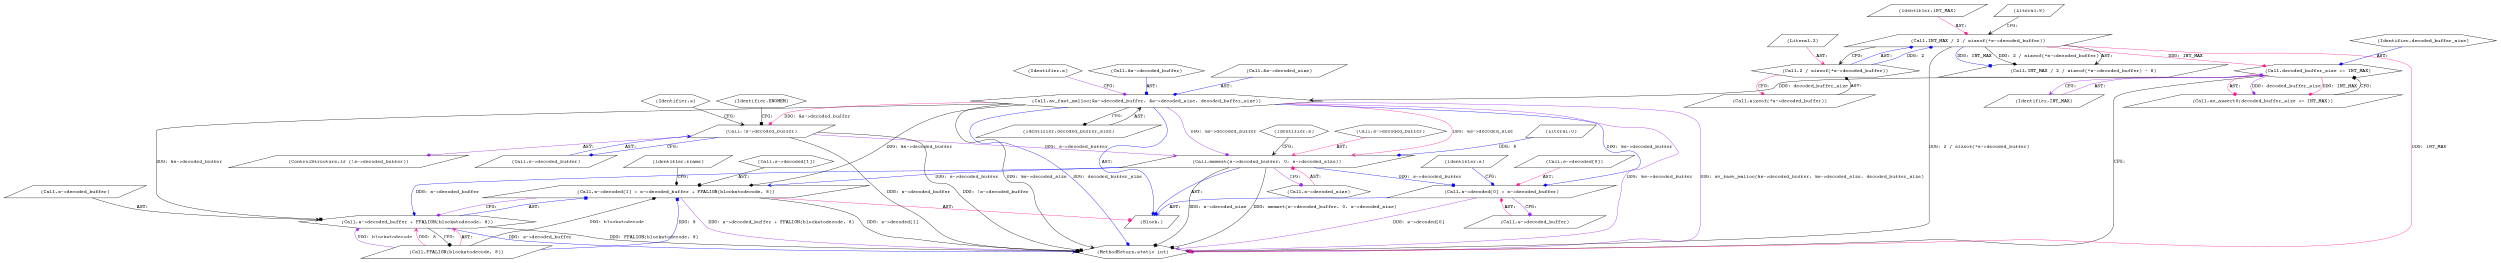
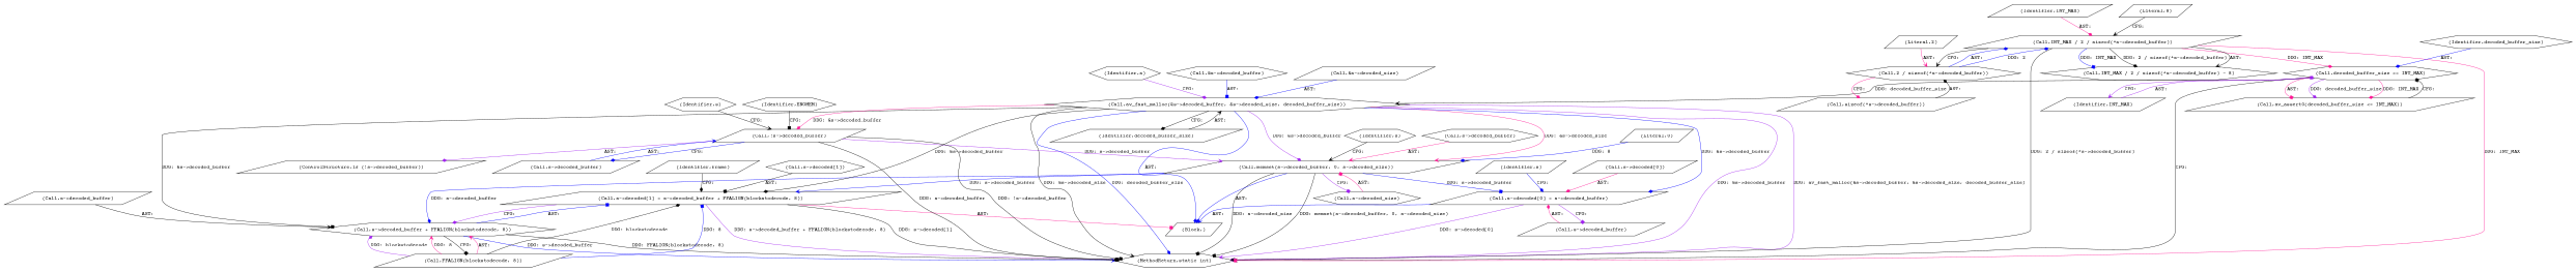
  digraph {
    fontname="Courier Prime"
    node [fontname="Courier Prime" shape=parallelogram]
    edge [arrowhead=diamond color=black fontname="Courier Prime"]
    n1 [label="(Call,memset(s->decoded_buffer, 0, s->decoded_size))"]
    n2 [label="(Call,s->decoded[0] = s->decoded_buffer)"]
    n3 [label="(Call,s->decoded[1] = s->decoded_buffer + FFALIGN(blockstodecode, 8))"]
    n4 [label="(Call,s->decoded_buffer + FFALIGN(blockstodecode, 8))" shape=hexagon]
    n5 [label="(MethodReturn,static int)" shape=hexagon]
    n6 [label="(Call,s->decoded_size)" shape=hexagon]
    n7 [label="(Block,)"]
    n8 [label="(Call,s->decoded_buffer)"]
    n9 [label="(Call,FFALIGN(blockstodecode, 8))"]
    n10 [label="(Call,!s->decoded_buffer)"]
    n11 [label="(ControlStructure,if (!s->decoded_buffer))"]
    n12 [label="(Call,s->decoded_buffer)"]
    n13 [label="(Call,av_fast_malloc(&s->decoded_buffer, &s->decoded_size, decoded_buffer_size))" shape=hexagon]
    n14 [label="(Identifier,decoded_buffer_size)"]
    n15 [label="(Call,decoded_buffer_size <= INT_MAX)" shape=hexagon]
    n16 [label="(Call,av_assert0(decoded_buffer_size <= INT_MAX))"]
    n17 [label="(Identifier,INT_MAX)"]
    n18 [label="(Call,INT_MAX / 2 / sizeof(*s->decoded_buffer))"]
    n19 [label="(Call,2 / sizeof(*s->decoded_buffer))" shape=hexagon]
-   n20 [label="(Call,INT_MAX / 2 / sizeof(*s->decoded_buffer) - 8)"]
+   n20 [label="(Call,INT_MAX / 2 / sizeof(*s->decoded_buffer) - 8)" shape=hexagon]
    n21 [label="(Call,sizeof(*s->decoded_buffer))"]
    n22 [label="(Identifier,s)" shape=hexagon]
    n23 [label="(Identifier,s)" shape=hexagon]
    n24 [label="(Identifier,s)" shape=hexagon]
    n25 [label="(Literal,2)"]
    n26 [label="(Identifier,ENOMEM)" shape=hexagon]
    n27 [label="(Identifier,decoded_buffer_size)" shape=hexagon]
    n28 [label="(Identifier,s)"]
    n29 [label="(Call,s->decoded[1])" shape=hexagon]
    n30 [label="(Call,s->decoded_buffer)" shape=hexagon]
    n31 [label="(Call,s->decoded_buffer)"]
    n32 [label="(Identifier,INT_MAX)"]
    n33 [label="(Identifier,frame)"]
    n34 [label="(Literal,8)"]
    n35 [label="(Call,s->decoded[0])"]
    n36 [label="(Literal,0)"]
    n37 [label="(Call,&s->decoded_buffer)" shape=hexagon]
    n38 [label="(Call,&s->decoded_size)"]
    n1 -> n2 [arrowhead=box color=blue label="DDG: s->decoded_buffer"]
    n1 -> n3 [arrowhead=vee color=blue label="DDG: s->decoded_buffer"]
    n1 -> n4 [color=blue label="DDG: s->decoded_buffer"]
    n1 -> n5 [arrowhead=box label="DDG: memset(s->decoded_buffer, 0, s->decoded_size)"]
    n1 -> n5 [arrowhead=box label="DDG: s->decoded_size"]
    n1 -> n6 [arrowhead=box color=purple label="CFG: "]
    n1 -> n7 [color=blue label="AST: "]
    n2 -> n5 [arrowhead=vee color=purple label="DDG: s->decoded[0]"]
    n2 -> n7 [arrowhead=vee color=blue label="AST: "]
    n2 -> n8 [arrowhead=box color=purple label="CFG: "]
    n3 -> n4 [color=purple label="CFG: "]
    n3 -> n5 [color=purple label="DDG: s->decoded_buffer + FFALIGN(blockstodecode, 8)"]
    n3 -> n5 [arrowhead=box label="DDG: s->decoded[1]"]
    n3 -> n7 [arrowhead=box color=deeppink label="AST: "]
    n4 -> n3 [arrowhead=box color=blue label="AST: "]
    n4 -> n5 [arrowhead=vee color=blue label="DDG: s->decoded_buffer"]
    n4 -> n5 [arrowhead=box label="DDG: FFALIGN(blockstodecode, 8)"]
    n4 -> n9 [arrowhead=box label="CFG: "]
    n6 -> n1 [arrowhead=box color=deeppink label="AST: "]
    n8 -> n2 [color=deeppink label="AST: "]
    n9 -> n3 [label="DDG: blockstodecode"]
    n9 -> n3 [arrowhead=box color=blue label="DDG: 8"]
    n9 -> n4 [arrowhead=vee color=deeppink label="AST: "]
    n9 -> n4 [color=purple label="DDG: blockstodecode"]
    n9 -> n4 [arrowhead=vee color=deeppink label="DDG: 8"]
    n10 -> n1 [arrowhead=vee color=purple label="DDG: s->decoded_buffer"]
    n10 -> n5 [label="DDG: s->decoded_buffer"]
    n10 -> n5 [arrowhead=box label="DDG: !s->decoded_buffer"]
    n10 -> n11 [color=purple label="AST: "]
    n10 -> n12 [color=blue label="CFG: "]
    n12 -> n10 [arrowhead=vee color=blue label="AST: "]
    n13 -> n1 [color=purple label="DDG: &s->decoded_buffer"]
    n13 -> n1 [arrowhead=vee color=deeppink label="DDG: &s->decoded_size"]
    n13 -> n2 [color=blue label="DDG: &s->decoded_buffer"]
    n13 -> n3 [label="DDG: &s->decoded_buffer"]
    n13 -> n4 [arrowhead=box label="DDG: &s->decoded_buffer"]
    n13 -> n5 [color=purple label="DDG: av_fast_malloc(&s->decoded_buffer, &s->decoded_size, decoded_buffer_size)"]
    n13 -> n5 [arrowhead=vee label="DDG: &s->decoded_size"]
    n13 -> n5 [color=blue label="DDG: decoded_buffer_size"]
    n13 -> n5 [arrowhead=vee color=purple label="DDG: &s->decoded_buffer"]
    n13 -> n7 [color=blue label="AST: "]
    n13 -> n10 [color=deeppink label="DDG: &s->decoded_buffer"]
    n13 -> n14 [label="CFG: "]
    n14 -> n13 [arrowhead=vee label="AST: "]
    n15 -> n5 [arrowhead=vee label="CFG: "]
    n15 -> n13 [arrowhead=vee label="DDG: decoded_buffer_size"]
    n15 -> n16 [arrowhead=box color=deeppink label="AST: "]
    n15 -> n16 [color=purple label="DDG: decoded_buffer_size"]
    n15 -> n16 [color=deeppink label="DDG: INT_MAX"]
    n15 -> n17 [arrowhead=vee color=purple label="CFG: "]
    n16 -> n15 [arrowhead=box label="CFG: "]
    n17 -> n15 [arrowhead=box color=purple label="AST: "]
    n18 -> n5 [arrowhead=vee label="DDG: 2 / sizeof(*s->decoded_buffer)"]
    n18 -> n5 [arrowhead=box color=deeppink label="DDG: INT_MAX"]
    n18 -> n15 [color=deeppink label="DDG: INT_MAX"]
    n18 -> n19 [arrowhead=vee label="CFG: "]
    n18 -> n20 [arrowhead=vee label="AST: "]
    n18 -> n20 [arrowhead=box color=blue label="DDG: INT_MAX"]
    n18 -> n20 [label="DDG: 2 / sizeof(*s->decoded_buffer)"]
    n19 -> n18 [color=blue label="AST: "]
    n19 -> n18 [color=blue label="DDG: 2"]
    n19 -> n21 [color=deeppink label="CFG: "]
    n21 -> n19 [label="AST: "]
    n22 -> n13 [color=purple label="CFG: "]
    n23 -> n1 [arrowhead=vee label="CFG: "]
    n24 -> n10 [arrowhead=vee label="CFG: "]
    n25 -> n19 [arrowhead=vee color=deeppink label="AST: "]
    n26 -> n10 [arrowhead=box label="CFG: "]
    n27 -> n15 [color=blue label="AST: "]
    n28 -> n2 [color=blue label="CFG: "]
    n29 -> n3 [arrowhead=box label="AST: "]
    n30 -> n1 [arrowhead=vee color=deeppink label="AST: "]
    n31 -> n4 [arrowhead=vee label="AST: "]
    n32 -> n18 [color=deeppink label="AST: "]
    n33 -> n3 [label="CFG: "]
    n34 -> n18 [arrowhead=vee label="CFG: "]
    n35 -> n2 [color=deeppink label="AST: "]
    n36 -> n1 [color=blue label="DDG: 8"]
    n37 -> n13 [arrowhead=box color=blue label="AST: "]
    n38 -> n13 [color=blue label="AST: "]
  }
